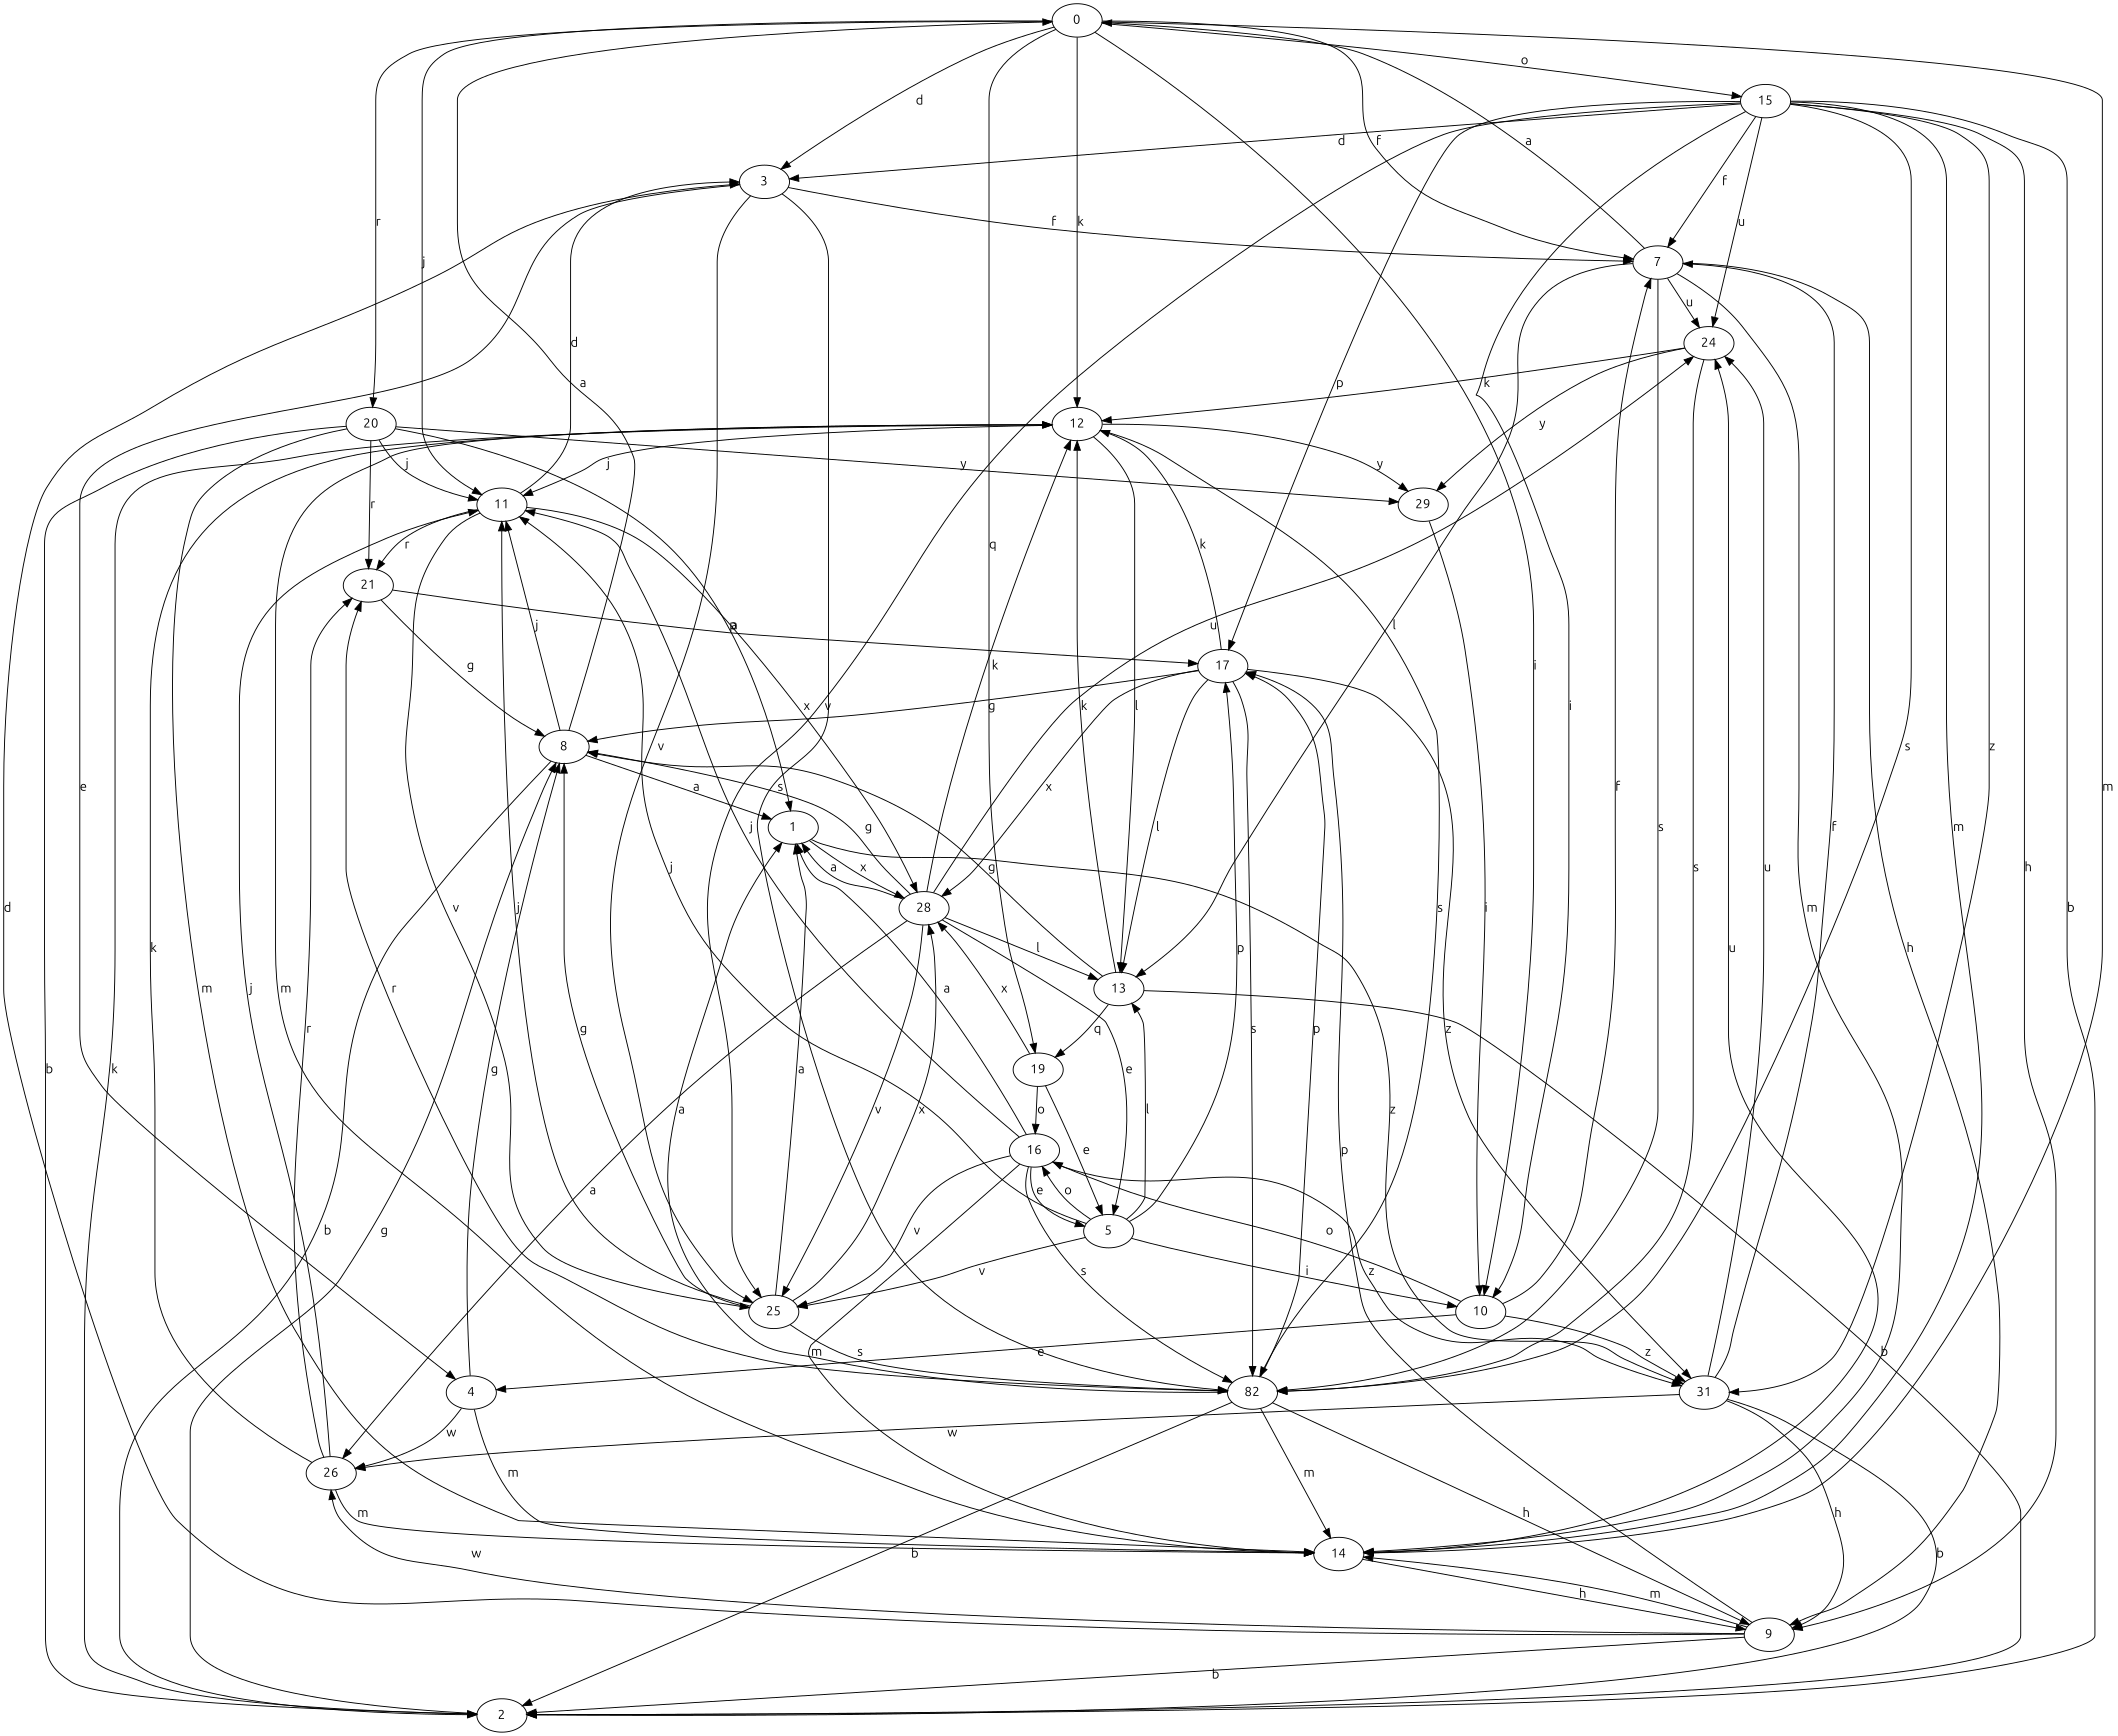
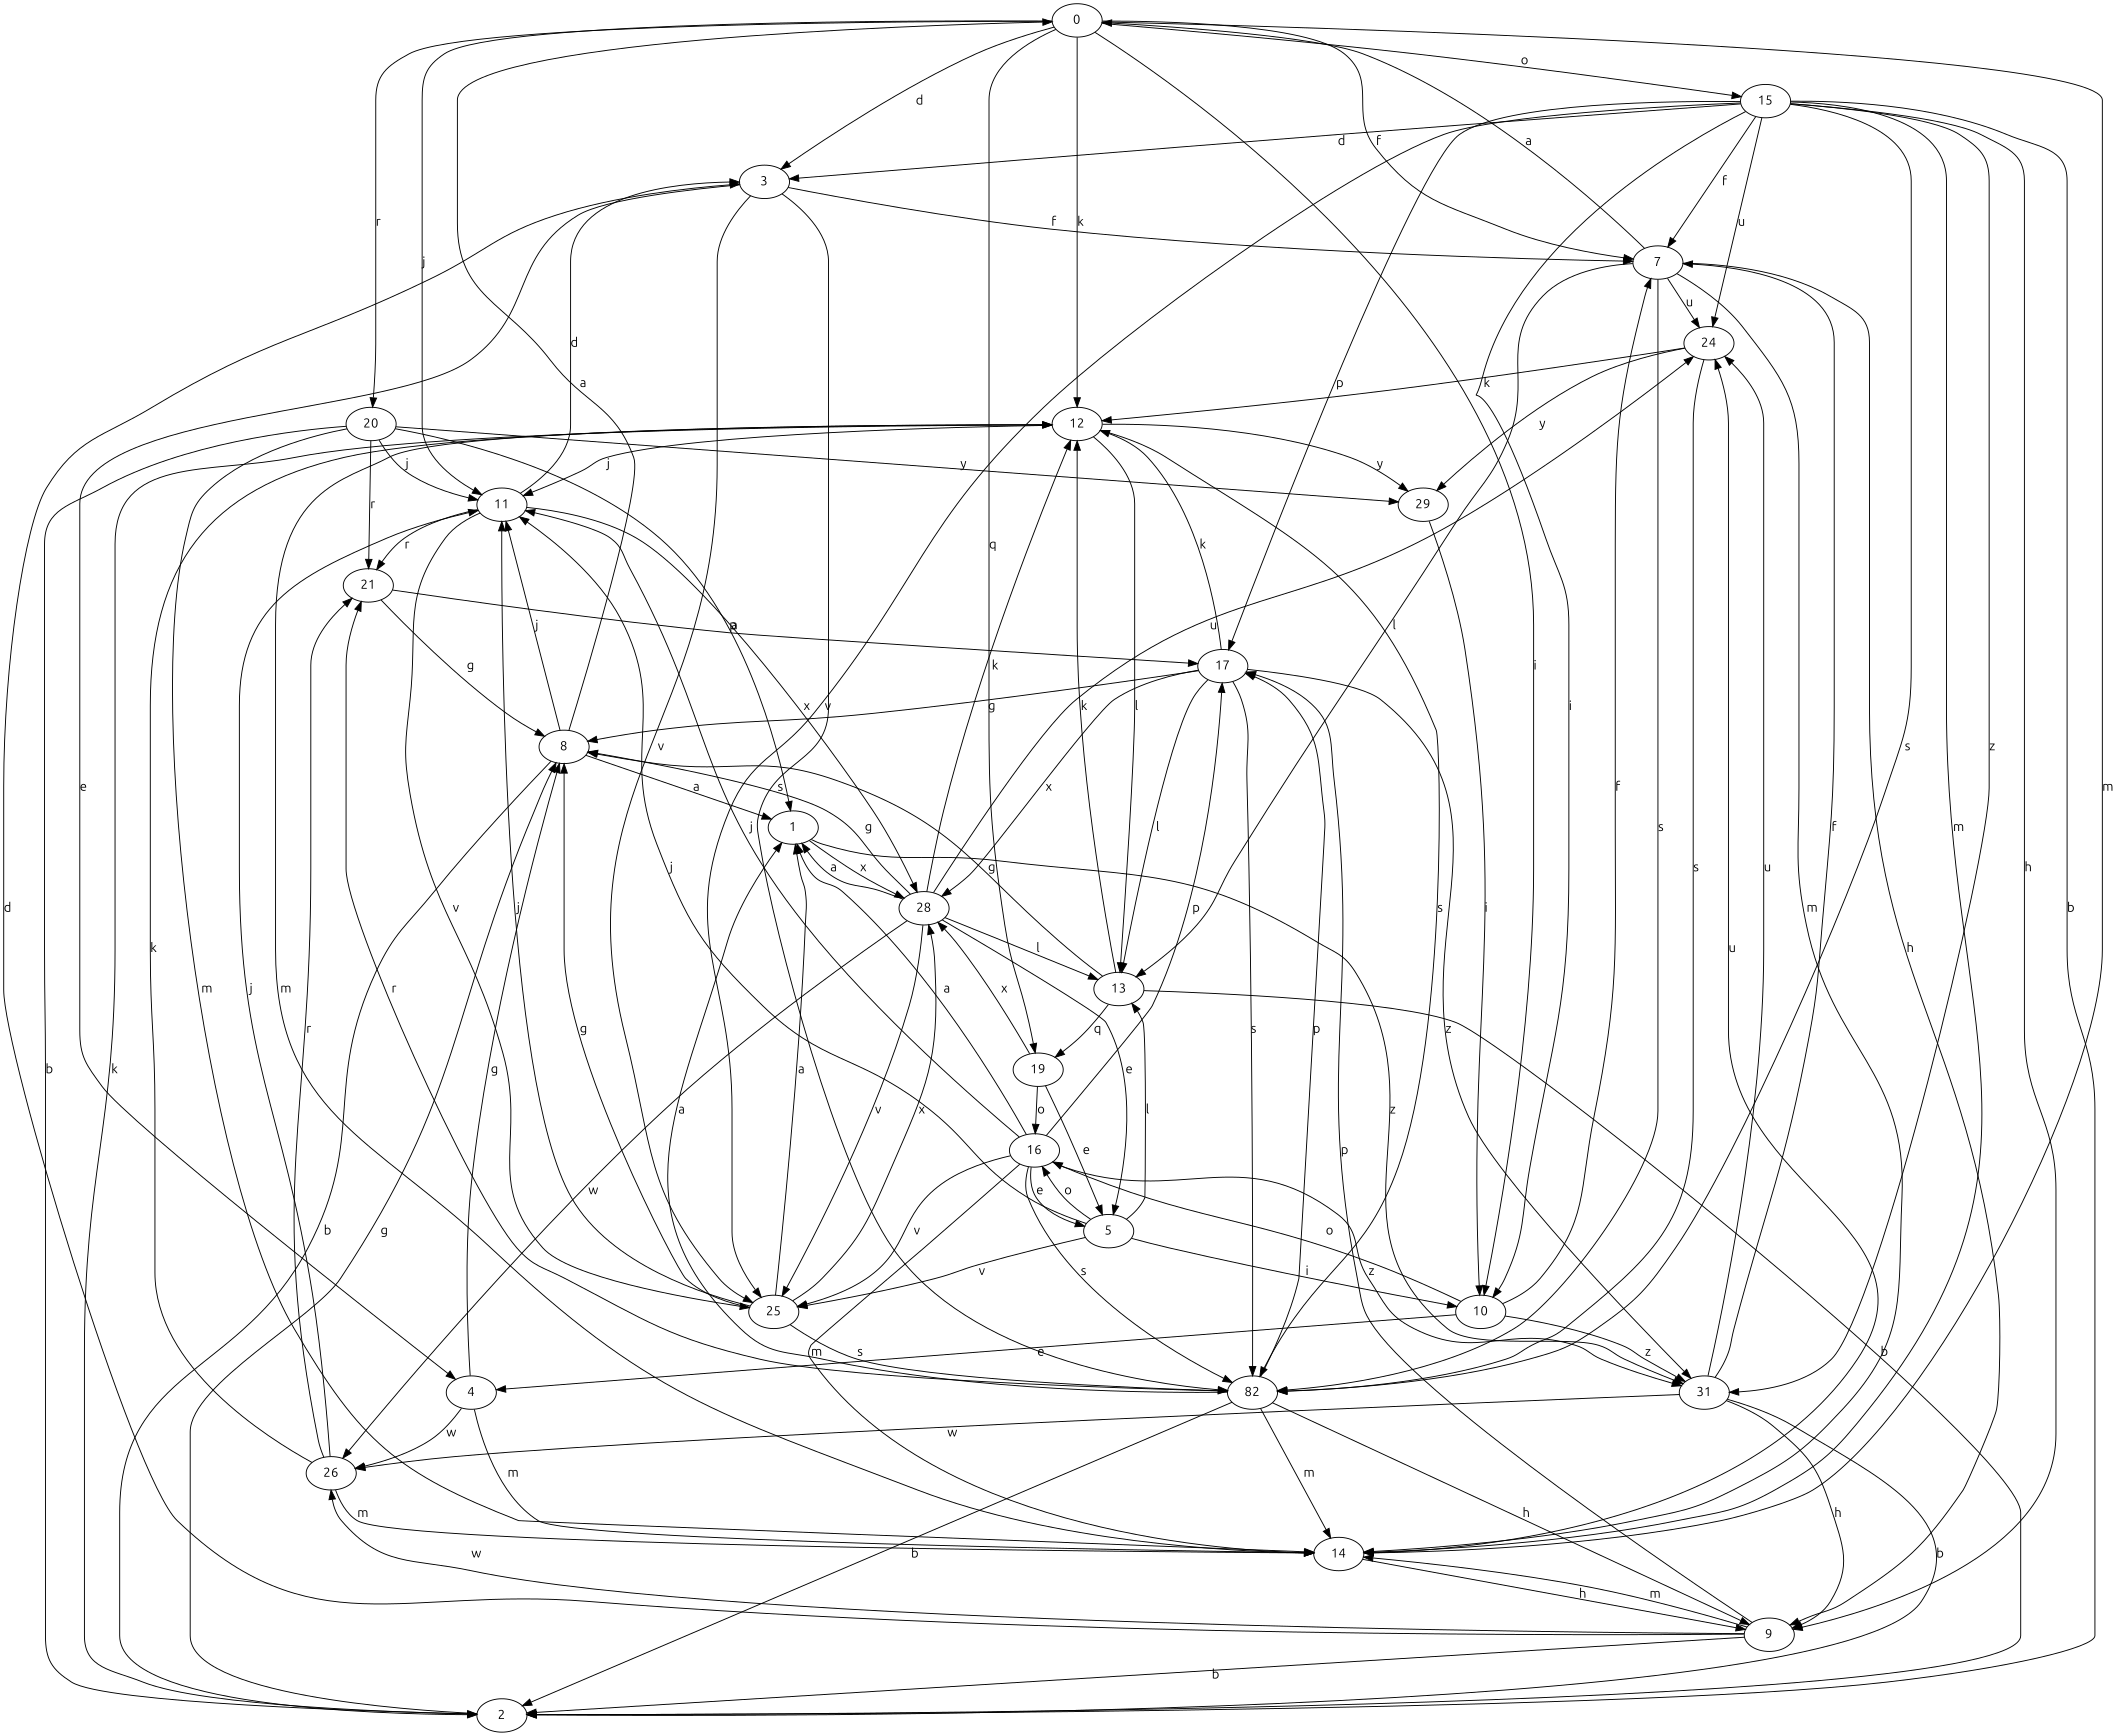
  strict digraph {
    fontname=Ubuntu
    node [fontname=Ubuntu]
    edge [fontname=Ubuntu]
    0
    3
    7
    10
    11
    12
    14
    15
    19
    20
    4
    n12 [label=82]
    25
    13
    9
    24
    31
    16
    28
    21
    29
    2
    17
    5
    1
    8
    26
    0 -> 3 [label=d]
    0 -> 7 [label=f]
    0 -> 10 [label=i]
    0 -> 11 [label=j]
    0 -> 12 [label=k]
    0 -> 14 [label=m]
    0 -> 15 [label=o]
    0 -> 19 [label=q]
    0 -> 20 [label=r]
    3 -> 7 [label=f]
    3 -> 4 [label=e]
    3 -> n12 [label=s]
    3 -> 25 [label=v]
    7 -> 0 [label=a]
    7 -> 14 [label=m]
    7 -> n12 [label=s]
    7 -> 13 [label=l]
    7 -> 9 [label=h]
    7 -> 24 [label=u]
    10 -> 7 [label=f]
    10 -> 4 [label=e]
    10 -> 31 [label=z]
    10 -> 16 [label=o]
    11 -> 3 [label=d]
    11 -> 25 [label=v]
    11 -> 28 [label=x]
    11 -> 21 [label=r]
    12 -> 11 [label=j]
    12 -> 14 [label=m]
    12 -> n12 [label=s]
    12 -> 13 [label=l]
    12 -> 29 [label=y]
    14 -> 9 [label=h]
    14 -> 24 [label=u]
    15 -> 3 [label=d]
    15 -> 7 [label=f]
    15 -> 10 [label=i]
    15 -> 14 [label=m]
    15 -> n12 [label=s]
    15 -> 25 [label=v]
    15 -> 9 [label=h]
    15 -> 24 [label=u]
    15 -> 31 [label=z]
    15 -> 2 [label=b]
    15 -> 17 [label=p]
    19 -> 16 [label=o]
    19 -> 28 [label=x]
    19 -> 5 [label=e]
    20 -> 11 [label=j]
    20 -> 14 [label=m]
    20 -> 21 [label=r]
    20 -> 29 [label=y]
    20 -> 2 [label=b]
    20 -> 1 [label=a]
    4 -> 14 [label=m]
    4 -> 8 [label=g]
    4 -> 26 [label=w]
    n12 -> 14 [label=m]
    n12 -> 9 [label=h]
    n12 -> 21 [label=r]
    n12 -> 2 [label=b]
    n12 -> 17 [label=p]
    n12 -> 1 [label=a]
    25 -> 11 [label=j]
    25 -> n12 [label=s]
    25 -> 28 [label=x]
    25 -> 1 [label=a]
    25 -> 8 [label=g]
    13 -> 12 [label=k]
    13 -> 19 [label=q]
    13 -> 2 [label=b]
    13 -> 8 [label=g]
    9 -> 3 [label=d]
    9 -> 14 [label=m]
    9 -> 2 [label=b]
    9 -> 17 [label=p]
    9 -> 26 [label=w]
    24 -> 12 [label=k]
    24 -> n12 [label=s]
    24 -> 29 [label=y]
    31 -> 7 [label=f]
    31 -> 9 [label=h]
    31 -> 24 [label=u]
    31 -> 2 [label=b]
    31 -> 26 [label=w]
    16 -> 11 [label=j]
    16 -> 14 [label=m]
    16 -> n12 [label=s]
    16 -> 25 [label=v]
    16 -> 31 [label=z]
-   5 -> 17 [label=p]
+   16 -> 17 [label=p]
    16 -> 5 [label=e]
    16 -> 1 [label=a]
    28 -> 12 [label=k]
    28 -> 25 [label=v]
    28 -> 13 [label=l]
    28 -> 24 [label=u]
    28 -> 5 [label=e]
    28 -> 1 [label=a]
    28 -> 8 [label=g]
-   28 -> 26 [label=a]
+   28 -> 26 [label=w]
    21 -> 17 [label=p]
    21 -> 8 [label=g]
    29 -> 10 [label=i]
    2 -> 12 [label=k]
    2 -> 8 [label=g]
    17 -> 12 [label=k]
    17 -> n12 [label=s]
    17 -> 13 [label=l]
    17 -> 31 [label=z]
    17 -> 28 [label=x]
    17 -> 8 [label=g]
    5 -> 10 [label=i]
    5 -> 11 [label=j]
    5 -> 25 [label=v]
    5 -> 13 [label=l]
    5 -> 16 [label=o]
    1 -> 31 [label=z]
    1 -> 28 [label=x]
    8 -> 0 [label=a]
    8 -> 11 [label=j]
    8 -> 2 [label=b]
    8 -> 1 [label=a]
    26 -> 11 [label=j]
    26 -> 12 [label=k]
    26 -> 14 [label=m]
    26 -> 21 [label=r]
  }
